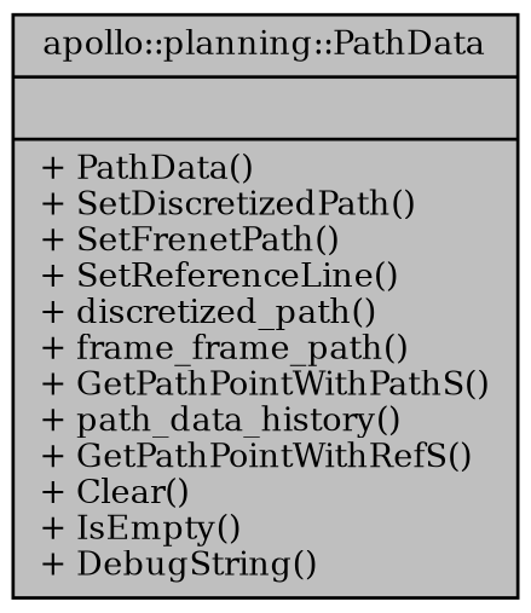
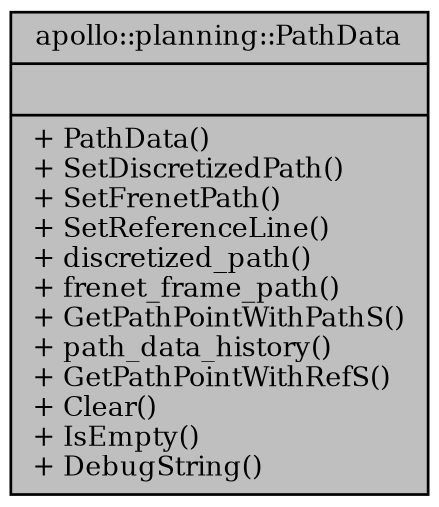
  digraph {
    fontname="DejaVu Serif"
-   n1 [color=black fillcolor=grey75 fontcolor=black fontname="DejaVu Serif" fontsize=10 height=0.2 label="{apollo::planning::PathData\n||+ PathData()\l+ SetDiscretizedPath()\l+ SetFrenetPath()\l+ SetReferenceLine()\l+ discretized_path()\l+ frame_frame_path()\l+ GetPathPointWithPathS()\l+ path_data_history()\l+ GetPathPointWithRefS()\l+ Clear()\l+ IsEmpty()\l+ DebugString()\l}" shape=record style=filled width=0.4]
+   n1 [color=black fillcolor=grey75 fontcolor=black fontname="DejaVu Serif" fontsize=10 height=0.2 label="{apollo::planning::PathData\n||+ PathData()\l+ SetDiscretizedPath()\l+ SetFrenetPath()\l+ SetReferenceLine()\l+ discretized_path()\l+ frenet_frame_path()\l+ GetPathPointWithPathS()\l+ path_data_history()\l+ GetPathPointWithRefS()\l+ Clear()\l+ IsEmpty()\l+ DebugString()\l}" shape=record style=filled width=0.4]
  }
